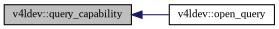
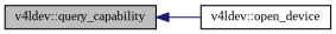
  digraph {
    rankdir=LR
    fontname="Liberation Serif"
    node [color=black fontname="Liberation Serif" fontsize=10 shape=record style=filled]
    n1 [fillcolor=grey75 fontcolor=black height=0.2 label="v4ldev::query_capability" width=0.4]
-   n2 [fillcolor=white height=0.2 label="v4ldev::open_query" width=0.4]
+   n2 [fillcolor=white height=0.2 label="v4ldev::open_device" width=0.4]
    n1 -> n2 [color=midnightblue dir=back fontname="Liberation Serif" fontsize=10 labelfontname=Helvetica labelfontsize=10 style=solid]
  }
